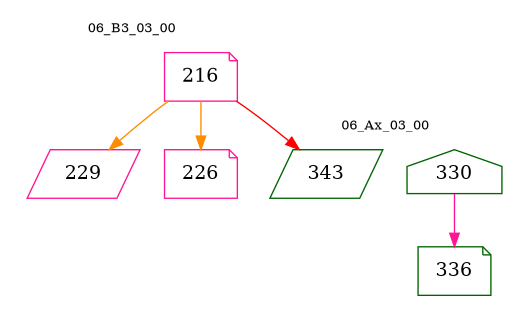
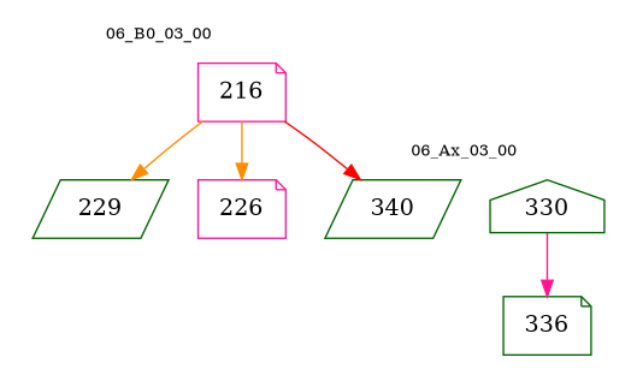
  digraph {
    node [color=darkgreen shape=note]
    edge [color=darkorange]
    n1 [label=330 shape=house]
-   n2 [label=343 shape=parallelogram]
+   n2 [label=340 shape=parallelogram]
    n3 [label=336]
    n4 [color=deeppink label=216]
-   n5 [color=deeppink label=229 shape=parallelogram]
+   n5 [label=229 shape=parallelogram]
    n6 [color=deeppink label=226]
    subgraph cluster_1 {
      color=white
      fontsize=10
      label="06_Ax_03_00"
      n1
      n2
      n3
    }
    subgraph cluster_2 {
      color=white
      fontsize=10
-     label="06_B3_03_00"
+     label="06_B0_03_00"
      n4
      n5
      n6
    }
    n1 -> n3 [color=deeppink]
    n4 -> n2 [color=red]
    n4 -> n5
    n4 -> n6
  }
